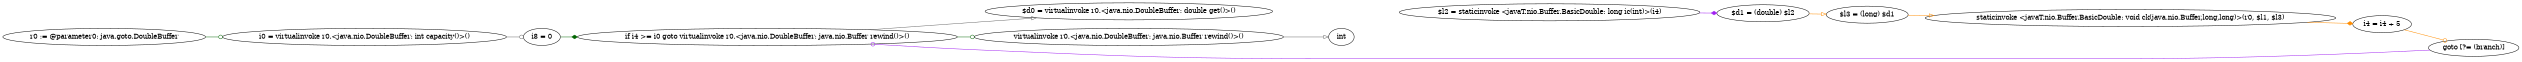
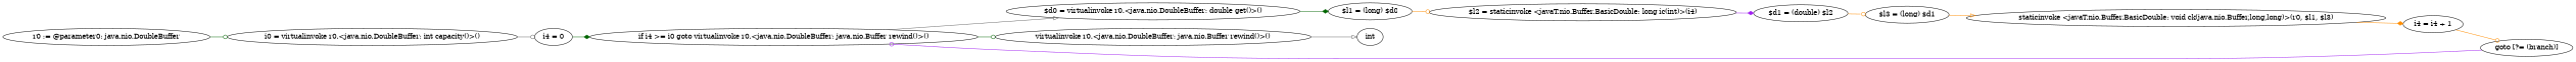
  digraph {
    rankdir=LR
    edge [arrowhead=odot color=darkorange]
-   "r0 := @parameter0: java.nio.DoubleBuffer" [label="r0 := @parameter0: java.goto.DoubleBuffer"]
+   "r0 := @parameter0: java.nio.DoubleBuffer"
    "i0 = virtualinvoke r0.<java.nio.DoubleBuffer: int capacity()>()"
-   "i4 = 0" [label="i8 = 0"]
+   "i4 = 0"
    "if i4 >= i0 goto virtualinvoke r0.<java.nio.DoubleBuffer: java.nio.Buffer rewind()>()"
    "$d0 = virtualinvoke r0.<java.nio.DoubleBuffer: double get()>()"
    "virtualinvoke r0.<java.nio.DoubleBuffer: java.nio.Buffer rewind()>()"
+   "$l1 = (long) $d0"
    n8 [label=int]
    "$l2 = staticinvoke <javaT.nio.Buffer.BasicDouble: long ic(int)>(i4)"
    "$d1 = (double) $l2"
    "$l3 = (long) $d1"
    "staticinvoke <javaT.nio.Buffer.BasicDouble: void ck(java.nio.Buffer,long,long)>(r0, $l1, $l3)"
-   "i4 = i4 + 1" [label="i4 = i4 + 5"]
+   "i4 = i4 + 1"
    "goto [?= (branch)]"
    "r0 := @parameter0: java.nio.DoubleBuffer" -> "i0 = virtualinvoke r0.<java.nio.DoubleBuffer: int capacity()>()" [color=darkgreen]
    "i0 = virtualinvoke r0.<java.nio.DoubleBuffer: int capacity()>()" -> "i4 = 0" [color=gray40]
    "i4 = 0" -> "if i4 >= i0 goto virtualinvoke r0.<java.nio.DoubleBuffer: java.nio.Buffer rewind()>()" [arrowhead=diamond color=darkgreen]
    "if i4 >= i0 goto virtualinvoke r0.<java.nio.DoubleBuffer: java.nio.Buffer rewind()>()" -> "$d0 = virtualinvoke r0.<java.nio.DoubleBuffer: double get()>()" [arrowhead=onormal color=gray40]
    "if i4 >= i0 goto virtualinvoke r0.<java.nio.DoubleBuffer: java.nio.Buffer rewind()>()" -> "virtualinvoke r0.<java.nio.DoubleBuffer: java.nio.Buffer rewind()>()" [color=darkgreen]
+   "$d0 = virtualinvoke r0.<java.nio.DoubleBuffer: double get()>()" -> "$l1 = (long) $d0" [arrowhead=diamond color=darkgreen]
    "virtualinvoke r0.<java.nio.DoubleBuffer: java.nio.Buffer rewind()>()" -> n8 [arrowhead=onormal color=gray40]
+   "$l1 = (long) $d0" -> "$l2 = staticinvoke <javaT.nio.Buffer.BasicDouble: long ic(int)>(i4)"
    "$l2 = staticinvoke <javaT.nio.Buffer.BasicDouble: long ic(int)>(i4)" -> "$d1 = (double) $l2" [arrowhead=diamond color=purple]
-   "$d1 = (double) $l2" -> "$l3 = (long) $d1" [arrowhead=onormal]
+   "$d1 = (double) $l2" -> "$l3 = (long) $d1"
    "$l3 = (long) $d1" -> "staticinvoke <javaT.nio.Buffer.BasicDouble: void ck(java.nio.Buffer,long,long)>(r0, $l1, $l3)" [arrowhead=onormal]
    "staticinvoke <javaT.nio.Buffer.BasicDouble: void ck(java.nio.Buffer,long,long)>(r0, $l1, $l3)" -> "i4 = i4 + 1" [arrowhead=diamond]
    "i4 = i4 + 1" -> "goto [?= (branch)]"
    "goto [?= (branch)]" -> "if i4 >= i0 goto virtualinvoke r0.<java.nio.DoubleBuffer: java.nio.Buffer rewind()>()" [color=purple]
  }
